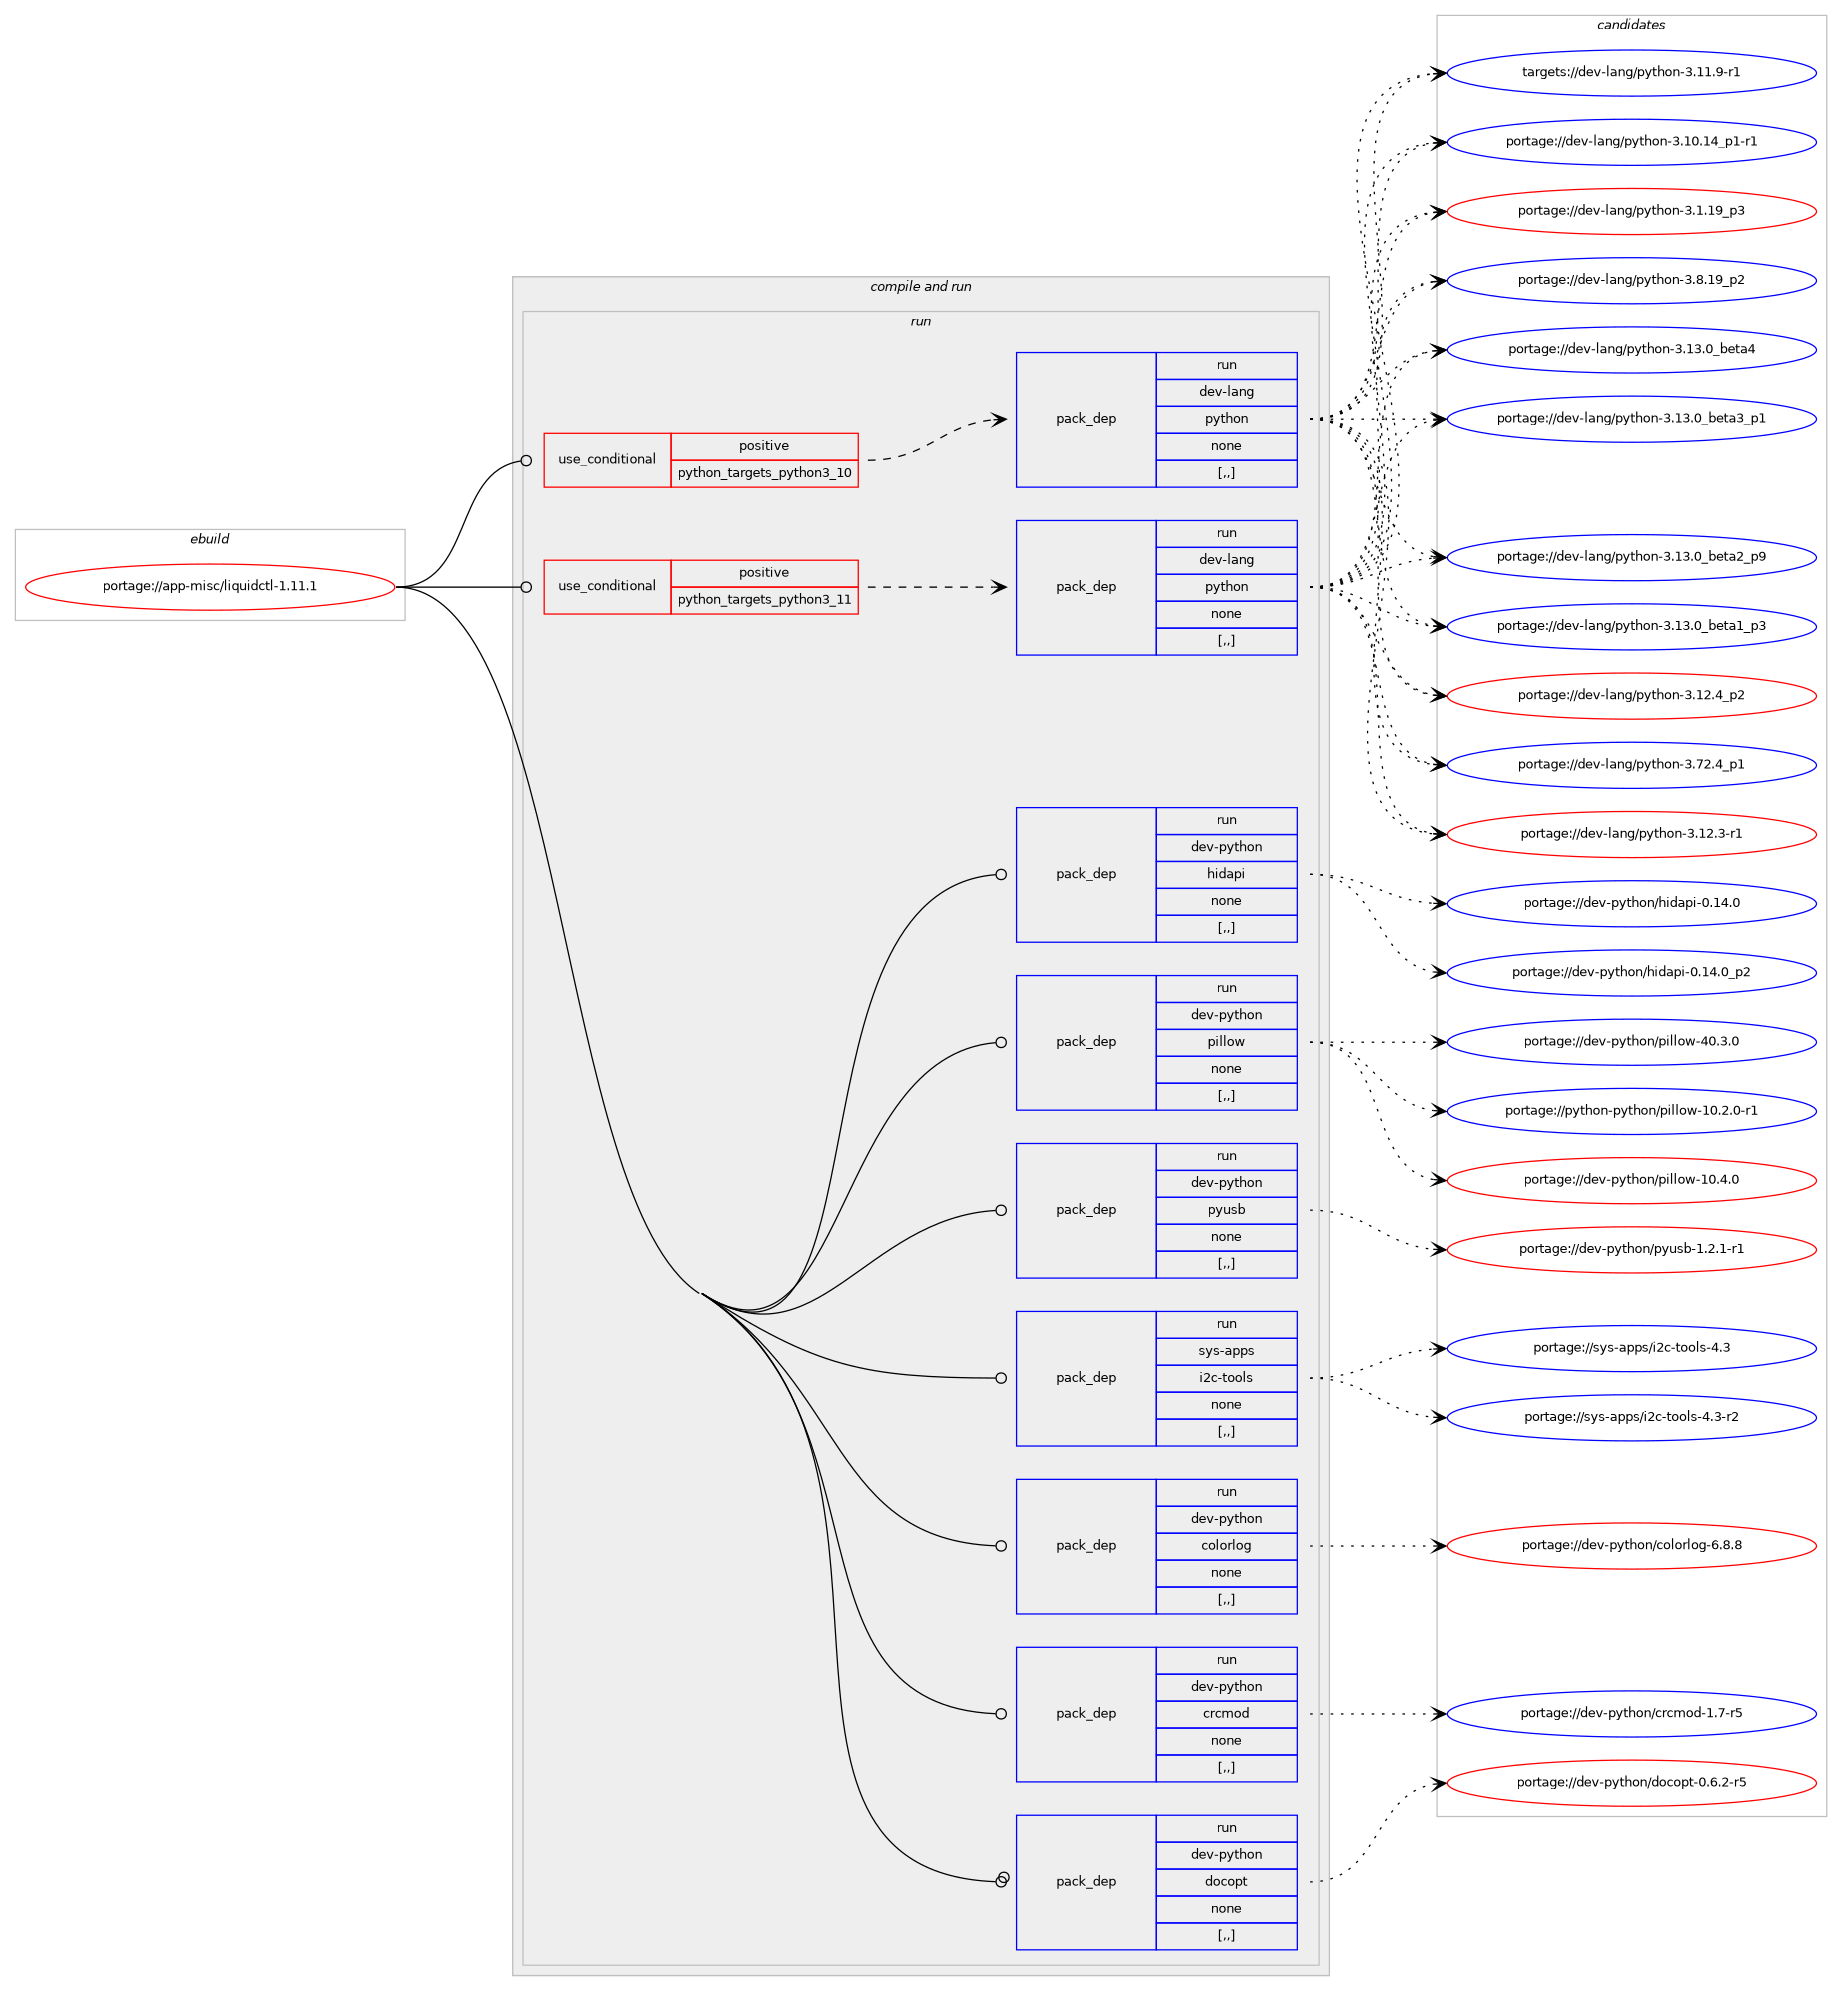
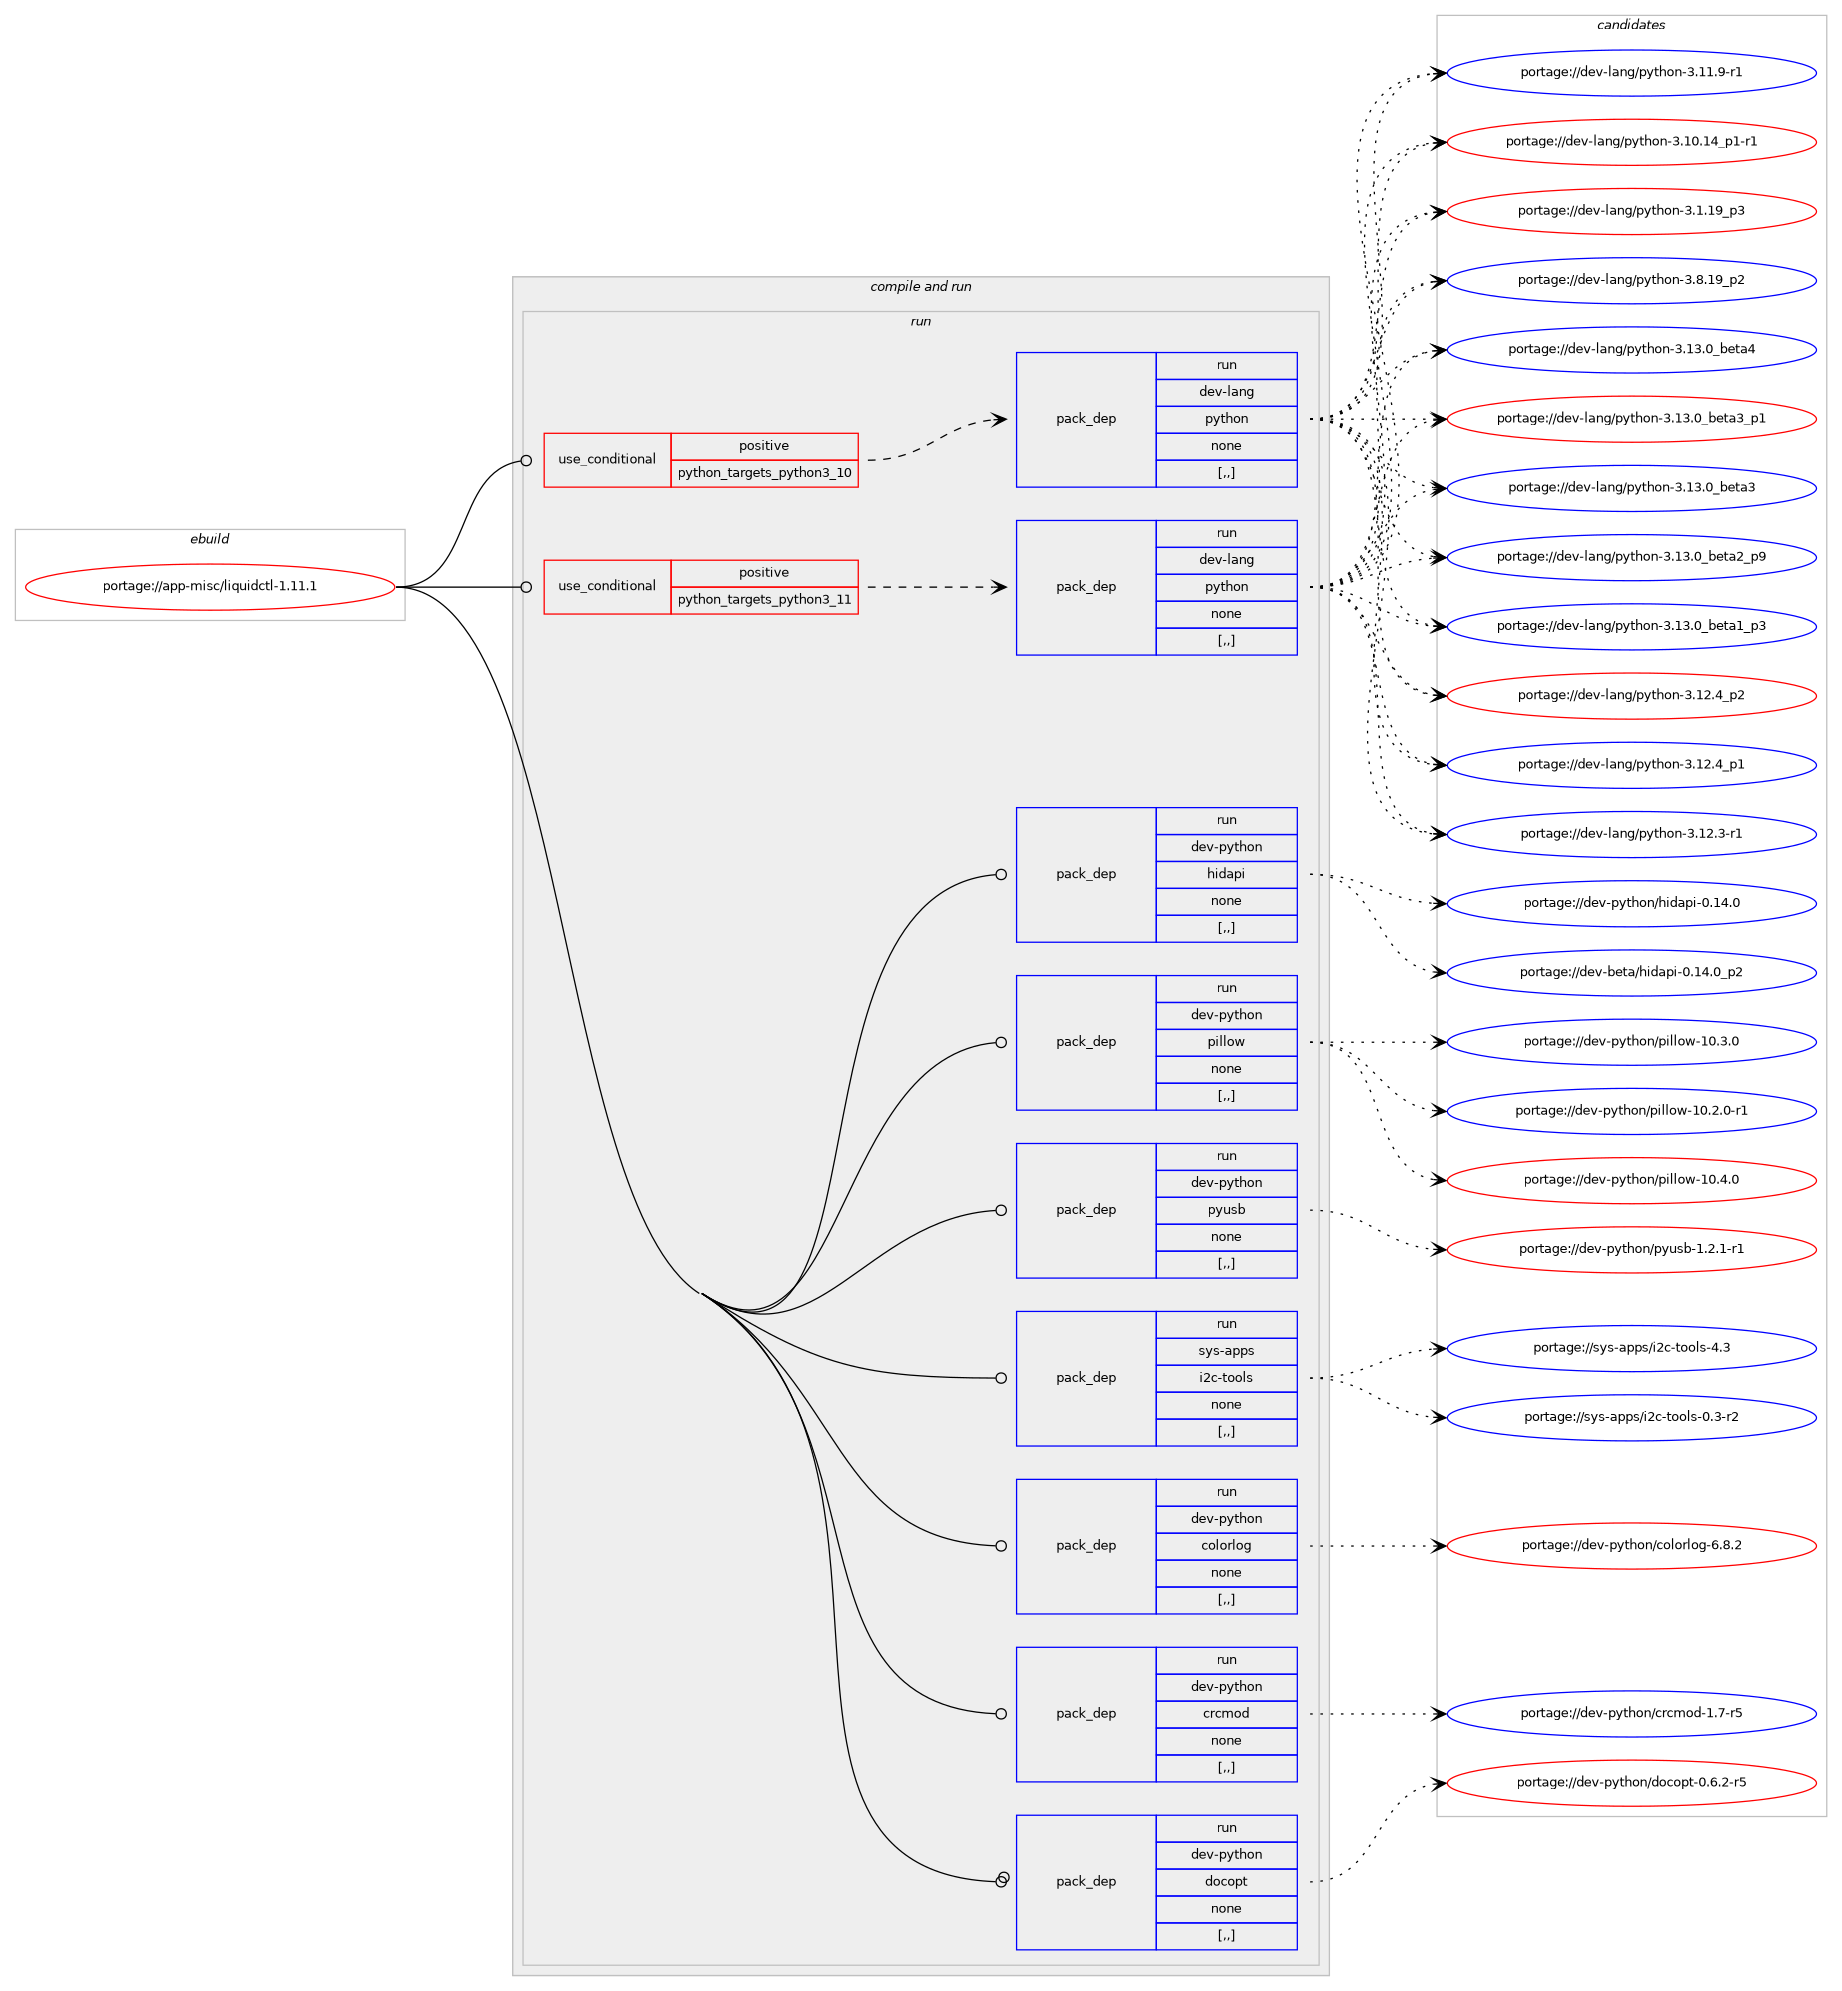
  digraph {
    compound=true
    concentrate=true
    fontname=Helvetica
    fontsize=10
    newrank=true
    rankdir=LR
    ranksep=1.5
    node [color=blue fontname=Helvetica fontsize=10]
    edge [arrowhead=vee headport=w style=dotted tailport=e weight=100]
    n1 [color=red label="portage://app-misc/liquidctl-1.11.1" width=4]
    n2 [label=<<TABLE BORDER="0" CELLBORDER="1" CELLSPACING="0" CELLPADDING="4" WIDTH="220"><TR><TD ROWSPAN="6" CELLPADDING="30">pack_dep</TD></TR><TR><TD WIDTH="110">run</TD></TR><TR><TD>dev-lang</TD></TR><TR><TD>python</TD></TR><TR><TD>none</TD></TR><TR><TD>[,,]</TD></TR></TABLE>> shape=none]
    n3 [color=red label=<<TABLE BORDER="0" CELLBORDER="1" CELLSPACING="0" CELLPADDING="4"><TR><TD ROWSPAN="3" CELLPADDING="10">use_conditional</TD></TR><TR><TD>positive</TD></TR><TR><TD>python_targets_python3_10</TD></TR></TABLE>> shape=none]
    n4 [label=<<TABLE BORDER="0" CELLBORDER="1" CELLSPACING="0" CELLPADDING="4" WIDTH="220"><TR><TD ROWSPAN="6" CELLPADDING="30">pack_dep</TD></TR><TR><TD WIDTH="110">run</TD></TR><TR><TD>dev-lang</TD></TR><TR><TD>python</TD></TR><TR><TD>none</TD></TR><TR><TD>[,,]</TD></TR></TABLE>> shape=none]
    n5 [color=red label=<<TABLE BORDER="0" CELLBORDER="1" CELLSPACING="0" CELLPADDING="4"><TR><TD ROWSPAN="3" CELLPADDING="10">use_conditional</TD></TR><TR><TD>positive</TD></TR><TR><TD>python_targets_python3_11</TD></TR></TABLE>> shape=none]
    n6 [label=<<TABLE BORDER="0" CELLBORDER="1" CELLSPACING="0" CELLPADDING="4" WIDTH="220"><TR><TD ROWSPAN="6" CELLPADDING="30">pack_dep</TD></TR><TR><TD WIDTH="110">run</TD></TR><TR><TD>dev-python</TD></TR><TR><TD>colorlog</TD></TR><TR><TD>none</TD></TR><TR><TD>[,,]</TD></TR></TABLE>> shape=none]
    n7 [label=<<TABLE BORDER="0" CELLBORDER="1" CELLSPACING="0" CELLPADDING="4" WIDTH="220"><TR><TD ROWSPAN="6" CELLPADDING="30">pack_dep</TD></TR><TR><TD WIDTH="110">run</TD></TR><TR><TD>dev-python</TD></TR><TR><TD>crcmod</TD></TR><TR><TD>none</TD></TR><TR><TD>[,,]</TD></TR></TABLE>> shape=none]
    n8 [label=<<TABLE BORDER="0" CELLBORDER="1" CELLSPACING="0" CELLPADDING="4" WIDTH="220"><TR><TD ROWSPAN="6" CELLPADDING="30">pack_dep</TD></TR><TR><TD WIDTH="110">run</TD></TR><TR><TD>dev-python</TD></TR><TR><TD>docopt</TD></TR><TR><TD>none</TD></TR><TR><TD>[,,]</TD></TR></TABLE>> shape=none]
    n9 [label=<<TABLE BORDER="0" CELLBORDER="1" CELLSPACING="0" CELLPADDING="4" WIDTH="220"><TR><TD ROWSPAN="6" CELLPADDING="30">pack_dep</TD></TR><TR><TD WIDTH="110">run</TD></TR><TR><TD>dev-python</TD></TR><TR><TD>hidapi</TD></TR><TR><TD>none</TD></TR><TR><TD>[,,]</TD></TR></TABLE>> shape=none]
    n10 [label=<<TABLE BORDER="0" CELLBORDER="1" CELLSPACING="0" CELLPADDING="4" WIDTH="220"><TR><TD ROWSPAN="6" CELLPADDING="30">pack_dep</TD></TR><TR><TD WIDTH="110">run</TD></TR><TR><TD>dev-python</TD></TR><TR><TD>pillow</TD></TR><TR><TD>none</TD></TR><TR><TD>[,,]</TD></TR></TABLE>> shape=none]
    n11 [label=<<TABLE BORDER="0" CELLBORDER="1" CELLSPACING="0" CELLPADDING="4" WIDTH="220"><TR><TD ROWSPAN="6" CELLPADDING="30">pack_dep</TD></TR><TR><TD WIDTH="110">run</TD></TR><TR><TD>dev-python</TD></TR><TR><TD>pyusb</TD></TR><TR><TD>none</TD></TR><TR><TD>[,,]</TD></TR></TABLE>> shape=none]
    n12 [label=<<TABLE BORDER="0" CELLBORDER="1" CELLSPACING="0" CELLPADDING="4" WIDTH="220"><TR><TD ROWSPAN="6" CELLPADDING="30">pack_dep</TD></TR><TR><TD WIDTH="110">run</TD></TR><TR><TD>sys-apps</TD></TR><TR><TD>i2c-tools</TD></TR><TR><TD>none</TD></TR><TR><TD>[,,]</TD></TR></TABLE>> shape=none]
    n13 [label="portage://dev-lang/python-3.13.0_beta4" width=4]
-   n14 [label="portage://dev-lang/python-3.13.0_beta3_p1" width=4]
+   n14 [color=red label="portage://dev-lang/python-3.13.0_beta3_p1" width=4]
+   n15 [label="portage://dev-lang/python-3.13.0_beta3" width=4]
    n16 [label="portage://dev-lang/python-3.13.0_beta2_p9" width=4]
    n17 [label="portage://dev-lang/python-3.13.0_beta1_p3" width=4]
    n18 [color=red label="portage://dev-lang/python-3.12.4_p2" width=4]
-   n19 [label="portage://dev-lang/python-3.72.4_p1" width=4]
-   n20 [color=red label="portage://dev-lang/python-3.12.3-r1" width=4]
-   n21 [label="targets://dev-lang/python-3.11.9-r1" width=4]
-   n22 [label="portage://dev-lang/python-3.10.14_p1-r1" width=4]
+   n19 [label="portage://dev-lang/python-3.12.4_p1" width=4]
+   n20 [label="portage://dev-lang/python-3.12.3-r1" width=4]
+   n21 [label="portage://dev-lang/python-3.11.9-r1" width=4]
+   n22 [color=red label="portage://dev-lang/python-3.10.14_p1-r1" width=4]
    n23 [color=red label="portage://dev-lang/python-3.1.19_p3" width=4]
    n24 [label="portage://dev-lang/python-3.8.19_p2" width=4]
-   n25 [color=red label="portage://dev-python/colorlog-6.8.8" width=4]
+   n25 [color=red label="portage://dev-python/colorlog-6.8.2" width=4]
    n26 [label="portage://dev-python/crcmod-1.7-r5" width=4]
    n27 [color=red label="portage://dev-python/docopt-0.6.2-r5" width=4]
-   n28 [label="portage://dev-python/hidapi-0.14.0_p2" width=4]
+   n28 [label="portage://dev-beta/hidapi-0.14.0_p2" width=4]
    n29 [label="portage://dev-python/hidapi-0.14.0" width=4]
    n30 [color=red label="portage://dev-python/pillow-10.4.0" width=4]
-   n31 [label="portage://dev-python/pillow-40.3.0" width=4]
-   n32 [label="portage://python-python/pillow-10.2.0-r1" width=4]
+   n31 [label="portage://dev-python/pillow-10.3.0" width=4]
+   n32 [label="portage://dev-python/pillow-10.2.0-r1" width=4]
    n33 [color=red label="portage://dev-python/pyusb-1.2.1-r1" width=4]
-   n34 [label="portage://sys-apps/i2c-tools-4.3-r2" width=4]
+   n34 [label="portage://sys-apps/i2c-tools-0.3-r2" width=4]
    n35 [label="portage://sys-apps/i2c-tools-4.3" width=4]
    subgraph cluster_1 {
      color=gray
      label=<<i>ebuild</i>>
      n1
    }
    subgraph cluster_2 {
      color=gray
      label=<<i>dependencies</i>>
      subgraph cluster_3 {
        color=gray
        fillcolor="#eeeeee"
        label=<<i>compile</i>>
        style=filled
      }
      subgraph cluster_4 {
        color=gray
        fillcolor="#eeeeee"
        label=<<i>compile and run</i>>
        style=filled
      }
      subgraph cluster_5 {
        color=gray
        fillcolor="#eeeeee"
        label=<<i>run</i>>
        style=filled
        subgraph sub_6 {
          color=gray
          fillcolor="#eeeeee"
          label=<<i>run</i>>
          style=filled
          n3
          subgraph sub_7 {
            color=gray
            fillcolor="#eeeeee"
            label=<<i>run</i>>
            style=filled
            n2
          }
        }
        subgraph sub_8 {
          color=gray
          fillcolor="#eeeeee"
          label=<<i>run</i>>
          style=filled
          n5
          subgraph sub_9 {
            color=gray
            fillcolor="#eeeeee"
            label=<<i>run</i>>
            style=filled
            n4
          }
        }
        subgraph sub_10 {
          color=gray
          fillcolor="#eeeeee"
          label=<<i>run</i>>
          style=filled
          n6
        }
        subgraph sub_11 {
          color=gray
          fillcolor="#eeeeee"
          label=<<i>run</i>>
          style=filled
          n7
        }
        subgraph sub_12 {
          color=gray
          fillcolor="#eeeeee"
          label=<<i>run</i>>
          style=filled
          n8
        }
        subgraph sub_13 {
          color=gray
          fillcolor="#eeeeee"
          label=<<i>run</i>>
          style=filled
          n9
        }
        subgraph sub_14 {
          color=gray
          fillcolor="#eeeeee"
          label=<<i>run</i>>
          style=filled
          n10
        }
        subgraph sub_15 {
          color=gray
          fillcolor="#eeeeee"
          label=<<i>run</i>>
          style=filled
          n11
        }
        subgraph sub_16 {
          color=gray
          fillcolor="#eeeeee"
          label=<<i>run</i>>
          style=filled
          n12
        }
      }
    }
    subgraph cluster_17 {
      color=gray
      label=<<i>candidates</i>>
      rank=same
      subgraph sub_18 {
        color=black
        label=<<i>candidates</i>>
        nodesep=1
        rank=same
        n13
        n14
+       n15
        n16
        n17
        n18
        n19
        n20
        n21
        n22
        n23
        n24
      }
      subgraph sub_19 {
        color=black
        label=<<i>candidates</i>>
        nodesep=1
        rank=same
        n13
        n14
+       n15
        n16
        n17
        n18
        n19
        n20
        n21
        n22
        n23
        n24
      }
      subgraph sub_20 {
        color=black
        label=<<i>candidates</i>>
        nodesep=1
        rank=same
        n25
      }
      subgraph sub_21 {
        color=black
        label=<<i>candidates</i>>
        nodesep=1
        rank=same
        n26
      }
      subgraph sub_22 {
        color=black
        label=<<i>candidates</i>>
        nodesep=1
        rank=same
        n27
      }
      subgraph sub_23 {
        color=black
        label=<<i>candidates</i>>
        nodesep=1
        rank=same
        n28
        n29
      }
      subgraph sub_24 {
        color=black
        label=<<i>candidates</i>>
        nodesep=1
        rank=same
        n30
        n31
        n32
      }
      subgraph sub_25 {
        color=black
        label=<<i>candidates</i>>
        nodesep=1
        rank=same
        n33
      }
      subgraph sub_26 {
        color=black
        label=<<i>candidates</i>>
        nodesep=1
        rank=same
        n34
        n35
      }
    }
    n1 -> n3 [arrowhead=odot style=solid weight=20]
    n1 -> n5 [arrowhead=odot style=solid weight=20]
    n1 -> n6 [arrowhead=odot style=solid weight=20]
    n1 -> n7 [arrowhead=odot style=solid weight=20]
    n1 -> n8 [arrowhead=odot style=solid weight=20]
    n1 -> n9 [arrowhead=odot style=solid weight=20]
    n1 -> n10 [arrowhead=odot style=solid weight=20]
    n1 -> n11 [arrowhead=odot style=solid weight=20]
    n1 -> n12 [arrowhead=odot style=solid weight=20]
    n2 -> n13
    n2 -> n14
+   n2 -> n15
    n2 -> n16
    n2 -> n17
    n2 -> n18
    n2 -> n19
    n2 -> n20
    n2 -> n21
    n2 -> n22
    n2 -> n23
    n2 -> n24
    n3 -> n2 [style=dashed weight=20]
    n4 -> n13
    n4 -> n14
+   n4 -> n15
    n4 -> n16
    n4 -> n17
    n4 -> n18
    n4 -> n19
    n4 -> n20
    n4 -> n21
    n4 -> n22
    n4 -> n23
    n4 -> n24
    n5 -> n4 [style=dashed weight=20]
    n6 -> n25
    n7 -> n26
    n8 -> n27
    n9 -> n28
    n9 -> n29
    n10 -> n30
    n10 -> n31
    n10 -> n32
    n11 -> n33
    n12 -> n34
    n12 -> n35
  }
